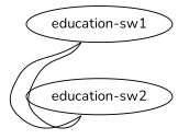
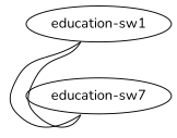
  graph {
    fontname=Nunito
    node [config="./helper_scripts/extra_switch_config.sh" function=leaf memory=768 os="CumulusCommunity/cumulus-vx" version="3.5.3" fontname=Nunito]
    edge [fontname=Nunito]
    "education-sw1" [mgmt_ip="192.168.200.10"]
-   "education-sw2" [mgmt_ip="192.168.200.20"]
+   "education-sw2" [mgmt_ip="192.168.200.20" label="education-sw7"]
    "education-sw1" -- "education-sw2" [headport=swp47 tailport=swp47]
    "education-sw1" -- "education-sw2" [headport=swp48 tailport=swp48]
  }
